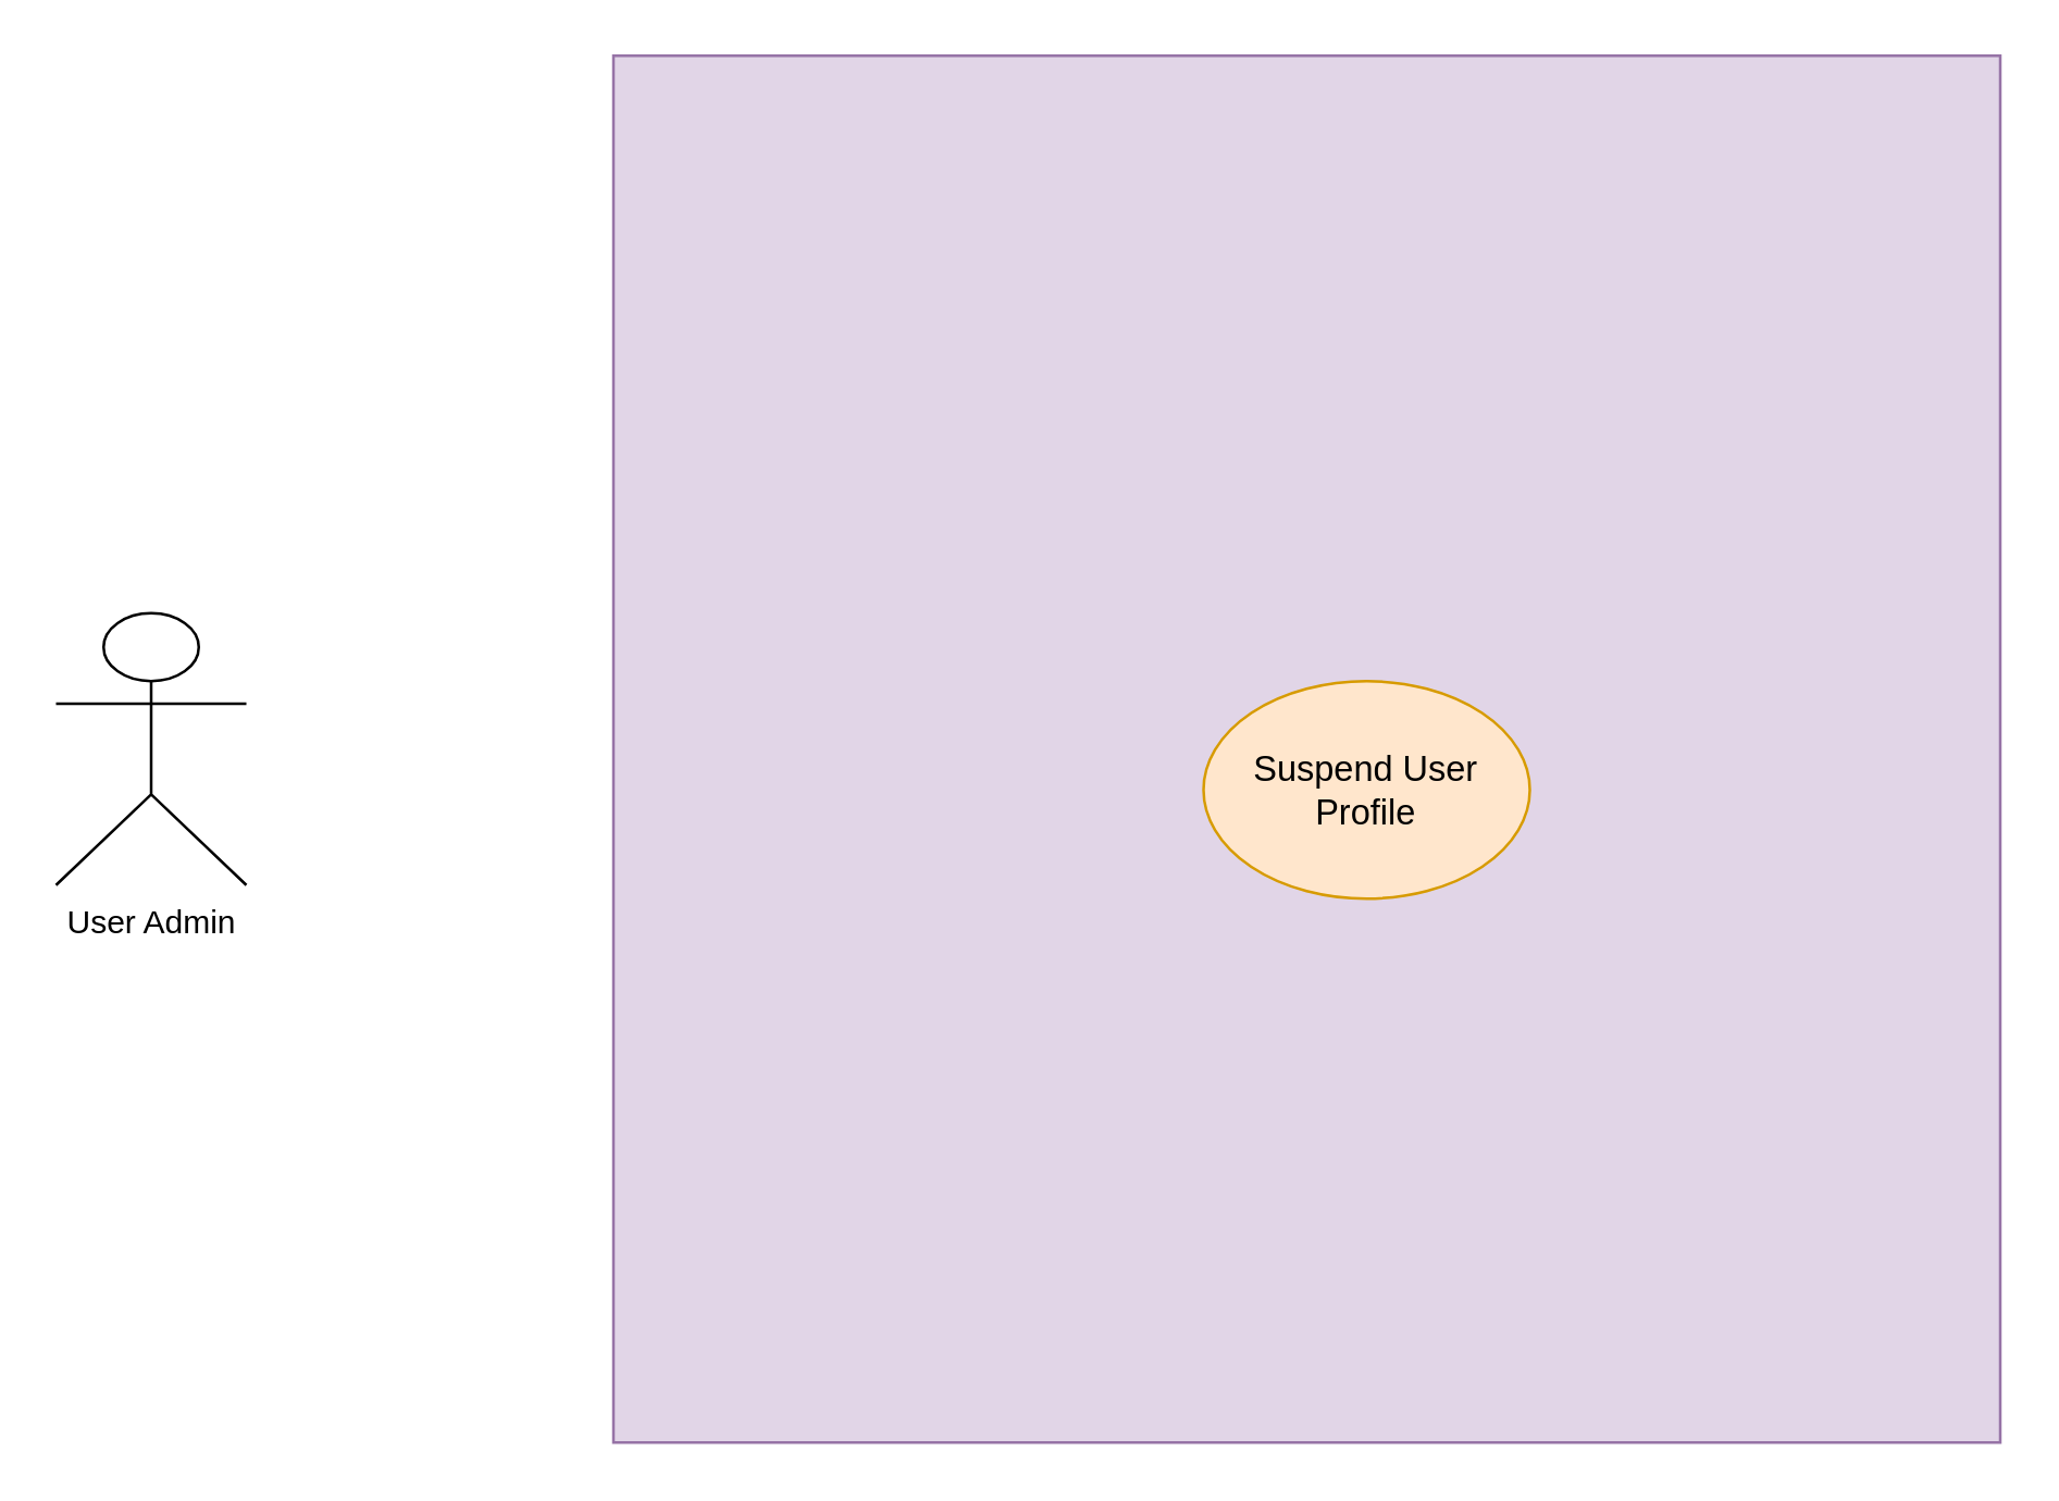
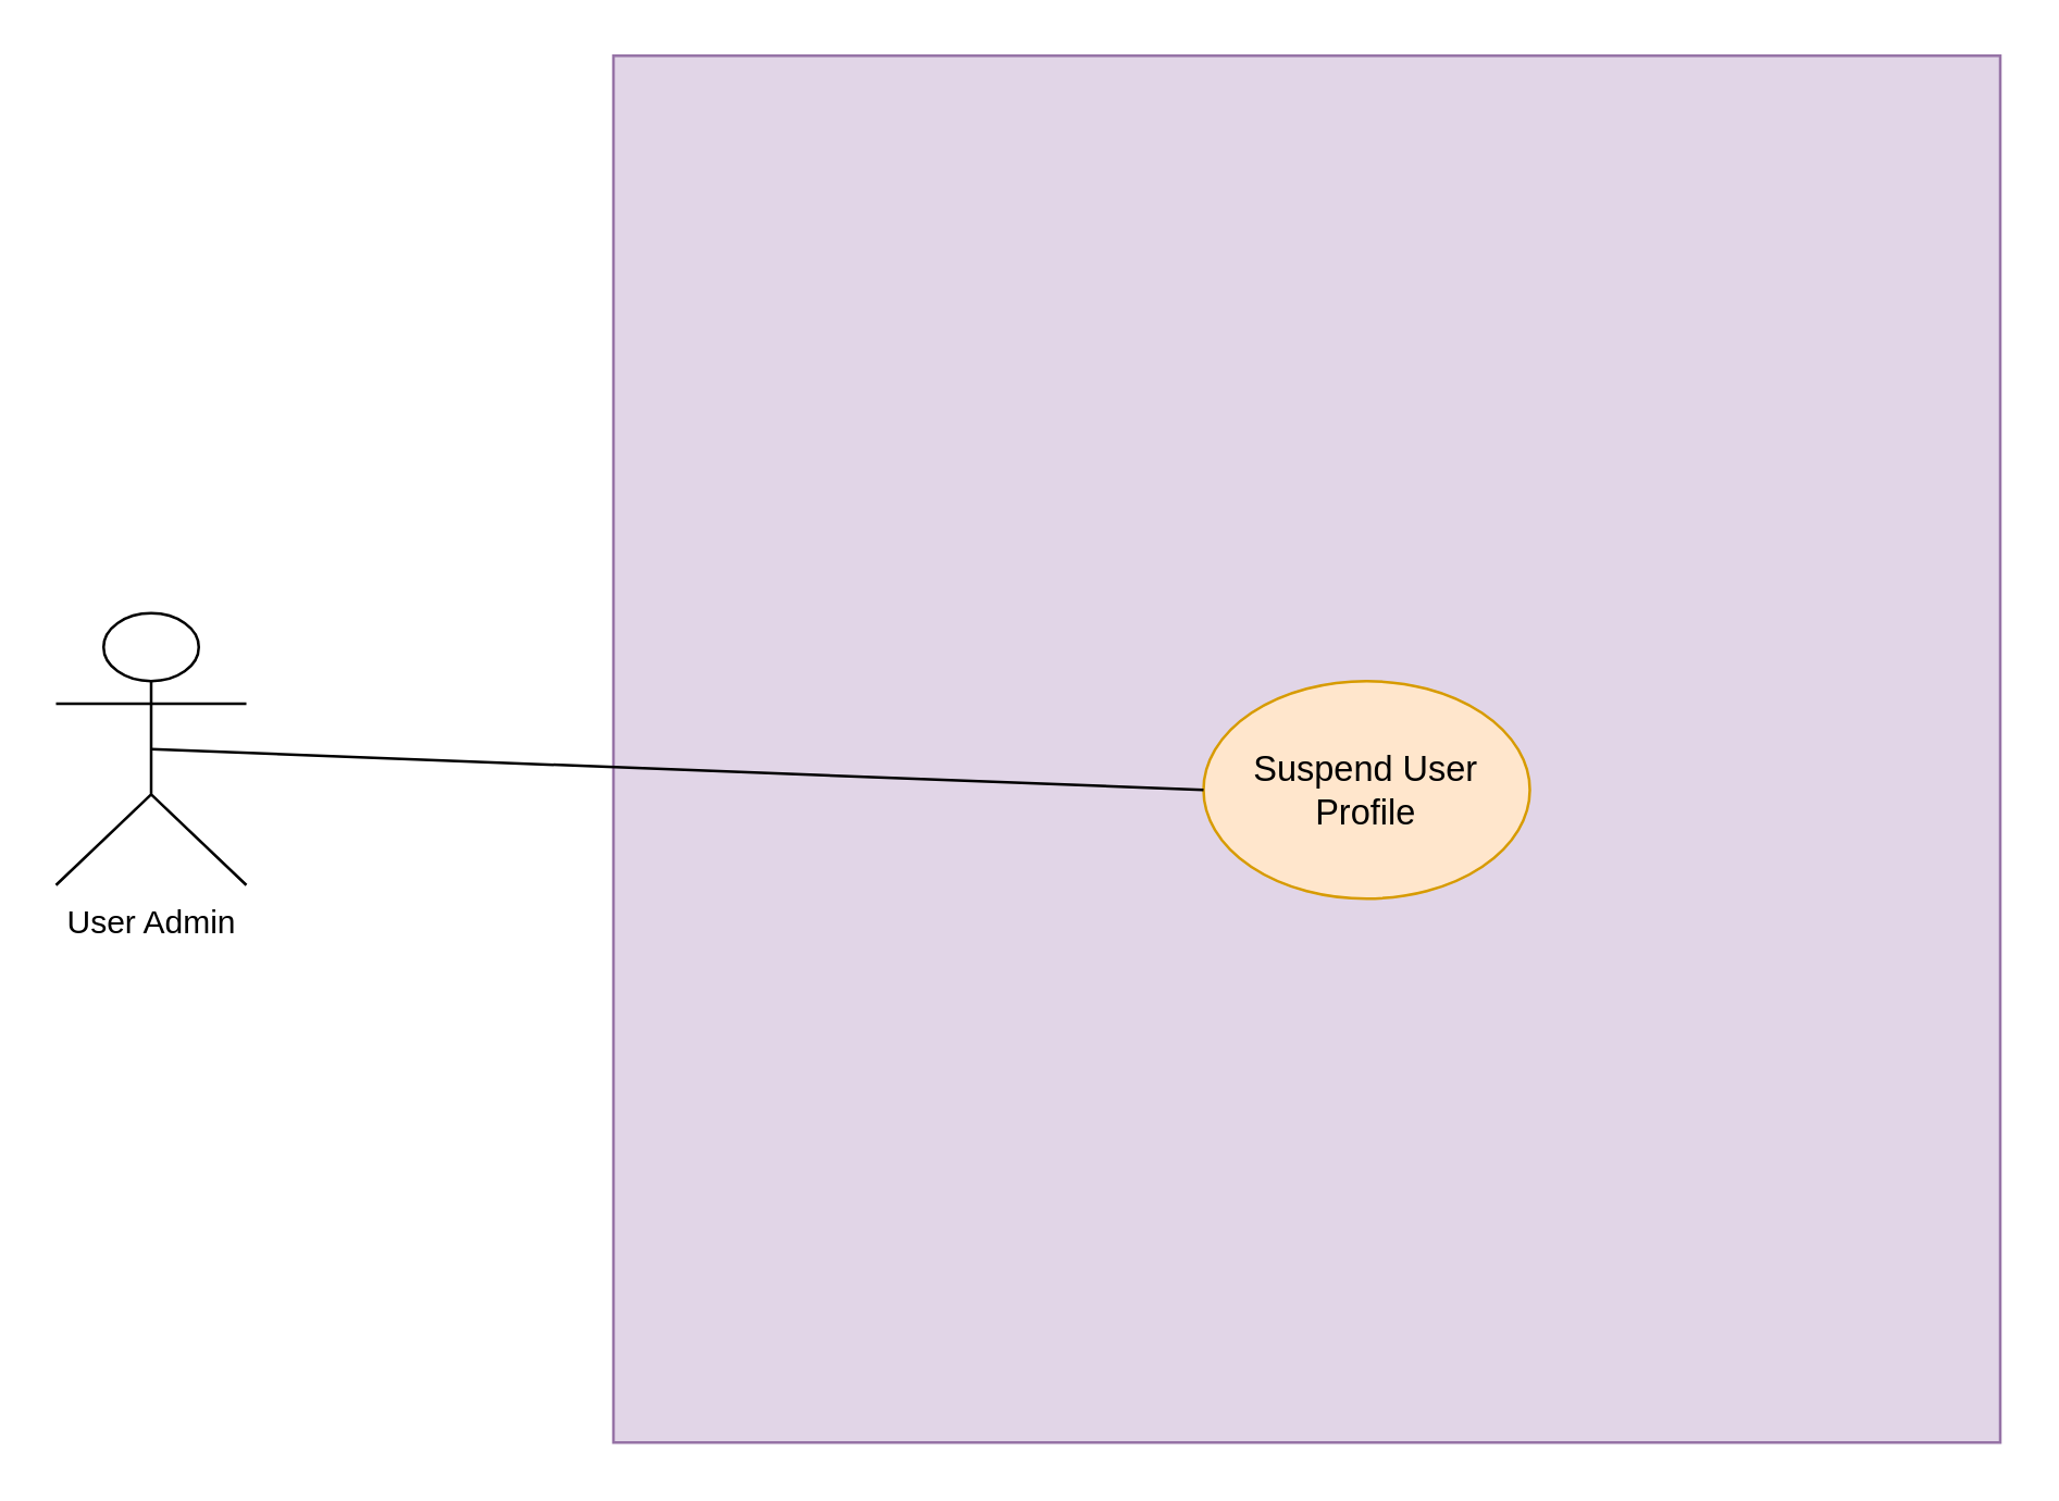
  <mxCell id="0" />
  <mxCell id="1" parent="0" />
  <mxCell id="2" value="User Admin" style="shape=umlActor;verticalLabelPosition=bottom;verticalAlign=top;html=1;outlineConnect=0;align=center;" parent="1" vertex="1"><mxGeometry x="20" y="225" width="70" height="100" as="geometry" /></mxCell>
  <mxCell id="3" value="" style="whiteSpace=wrap;html=1;aspect=fixed;fillColor=#e1d5e7;strokeColor=#9673a6;" parent="1" vertex="1"><mxGeometry x="225" y="20" width="510" height="510" as="geometry" /></mxCell>
  <mxCell id="4" value="&lt;font style=&quot;font-size: 13px;&quot;&gt;Suspend User Profile&lt;/font&gt;" style="ellipse;whiteSpace=wrap;html=1;fillColor=#ffe6cc;strokeColor=#d79b00;" parent="1" vertex="1"><mxGeometry x="442" y="250" width="120" height="80" as="geometry" /></mxCell>
+ <mxCell id="5" value="" style="endArrow=none;html=1;rounded=0;fontSize=15;exitX=0.5;exitY=0.5;exitDx=0;exitDy=0;exitPerimeter=0;entryX=0;entryY=0.5;entryDx=0;entryDy=0;" parent="1" source="2" target="4" edge="1"><mxGeometry width="50" height="50" relative="1" as="geometry"><mxPoint x="60" y="275" as="sourcePoint" /><mxPoint x="422" y="280" as="targetPoint" /></mxGeometry></mxCell>
